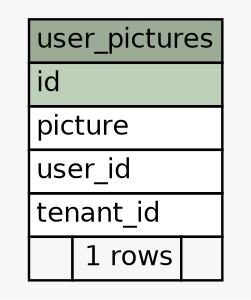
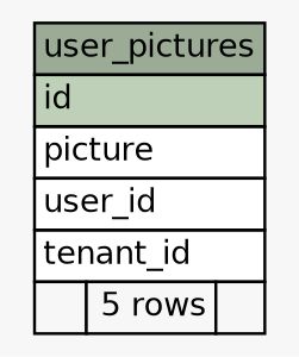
  digraph {
    bgcolor="#f7f7f7"
    fontname=Helvetica
    fontsize=11
    nodesep=0.18
    rankdir=RL
    ranksep=0.46
-   n1 [fontname=Helvetica fontsize=11 label=<     <TABLE BORDER="0" CELLBORDER="1" CELLSPACING="0" BGCOLOR="#ffffff">       <TR><TD COLSPAN="3" BGCOLOR="#9bab96" ALIGN="CENTER">user_pictures</TD></TR>       <TR><TD PORT="id" COLSPAN="3" BGCOLOR="#bed1b8" ALIGN="LEFT">id</TD></TR>       <TR><TD PORT="picture" COLSPAN="3" ALIGN="LEFT">picture</TD></TR>       <TR><TD PORT="user_id" COLSPAN="3" ALIGN="LEFT">user_id</TD></TR>       <TR><TD PORT="tenant_id" COLSPAN="3" ALIGN="LEFT">tenant_id</TD></TR>       <TR><TD ALIGN="LEFT" BGCOLOR="#f7f7f7">  </TD><TD ALIGN="RIGHT" BGCOLOR="#f7f7f7">1 rows</TD><TD ALIGN="RIGHT" BGCOLOR="#f7f7f7">  </TD></TR>     </TABLE>> shape=plaintext]
+   n1 [fontname=Helvetica fontsize=11 label=<     <TABLE BORDER="0" CELLBORDER="1" CELLSPACING="0" BGCOLOR="#ffffff">       <TR><TD COLSPAN="3" BGCOLOR="#9bab96" ALIGN="CENTER">user_pictures</TD></TR>       <TR><TD PORT="id" COLSPAN="3" BGCOLOR="#bed1b8" ALIGN="LEFT">id</TD></TR>       <TR><TD PORT="picture" COLSPAN="3" ALIGN="LEFT">picture</TD></TR>       <TR><TD PORT="user_id" COLSPAN="3" ALIGN="LEFT">user_id</TD></TR>       <TR><TD PORT="tenant_id" COLSPAN="3" ALIGN="LEFT">tenant_id</TD></TR>       <TR><TD ALIGN="LEFT" BGCOLOR="#f7f7f7">  </TD><TD ALIGN="RIGHT" BGCOLOR="#f7f7f7">5 rows</TD><TD ALIGN="RIGHT" BGCOLOR="#f7f7f7">  </TD></TR>     </TABLE>> shape=plaintext]
  }
